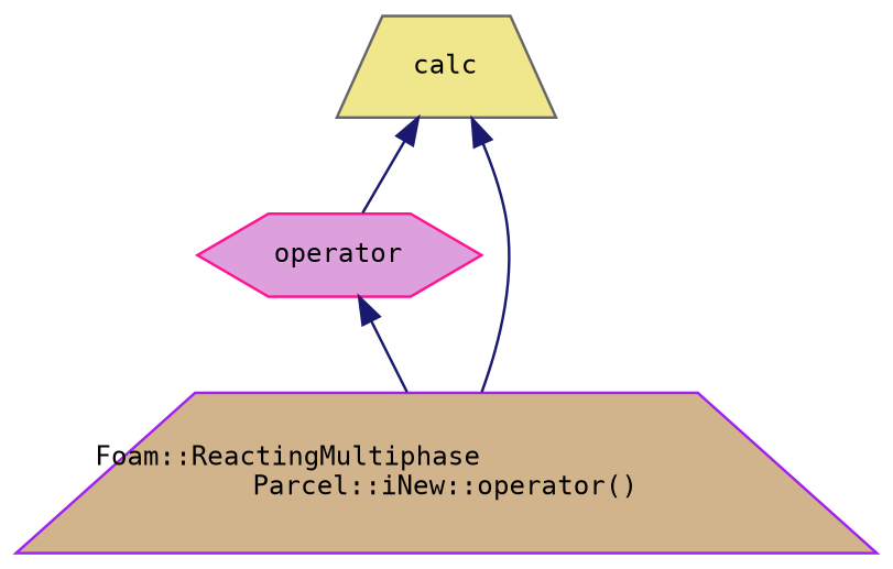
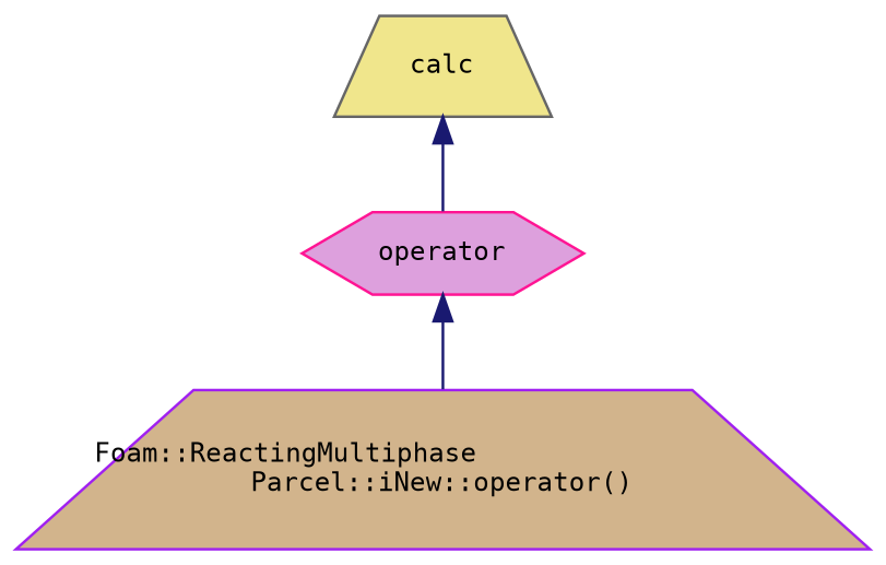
  digraph {
    fontname="DejaVu Sans Mono"
    rankdir=TB
    node [fontname="DejaVu Sans Mono" fontsize=10 shape=trapezium style=filled]
    edge [color=midnightblue dir=back fontname="DejaVu Sans Mono" fontsize=10 labelfontname=Helvetica labelfontsize=10 style=solid]
    n1 [color=gray40 fillcolor=khaki fontcolor=black height=0.2 label=calc width=0.4]
    n2 [color=deeppink fillcolor=plum height=0.2 label=operator shape=hexagon width=0.4]
    n3 [color=purple fillcolor=tan height=0.2 label="Foam::ReactingMultiphase\lParcel::iNew::operator()" width=0.4]
    n1 -> n2
-   n1 -> n3
    n2 -> n3
  }
